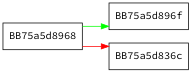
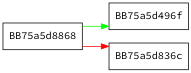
  digraph {
    fontname="Source Code Pro"
    rankdir=LR
    splines=ortho
    node [fontname="Source Code Pro" shape=box]
    edge [fontname="Source Code Pro"]
-   BB75a5d8968
-   BB75a5d896f
+   BB75a5d8968 [label=BB75a5d8868]
+   BB75a5d896f [label=BB75a5d496f]
    n3 [label=BB75a5d836c]
    BB75a5d8968 -> BB75a5d896f [color=green]
    BB75a5d8968 -> n3 [color=red]
  }
